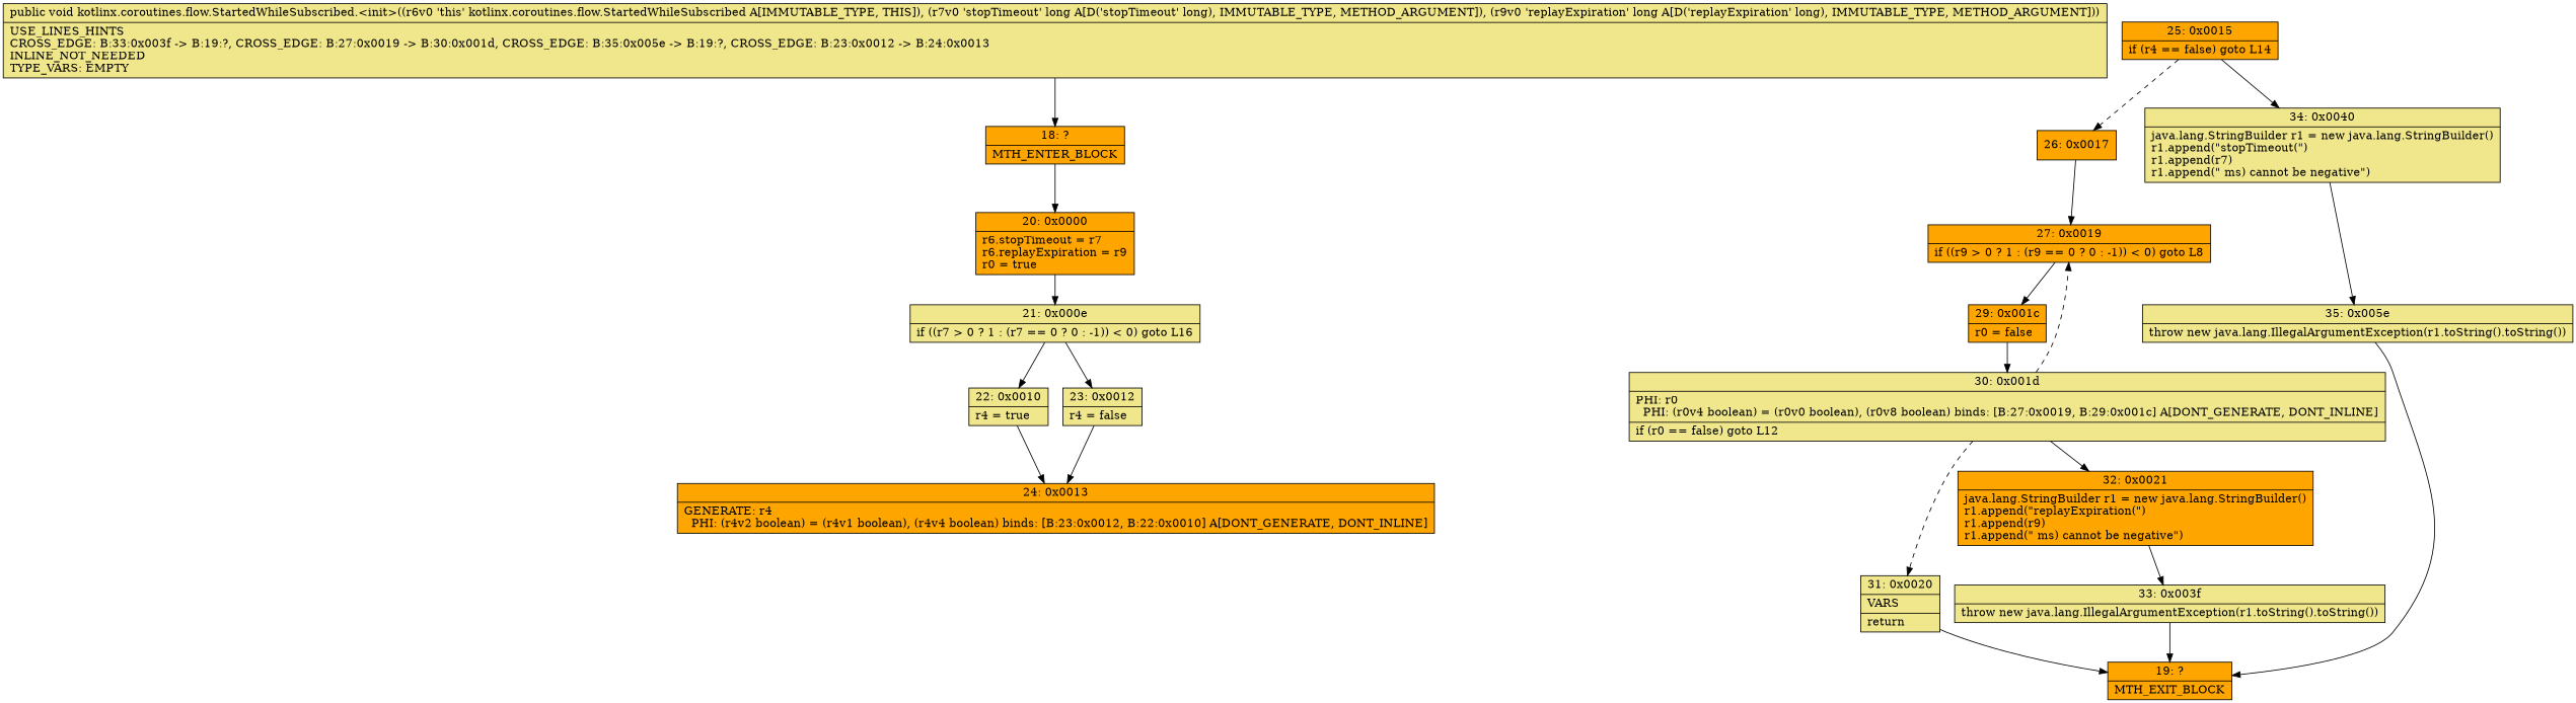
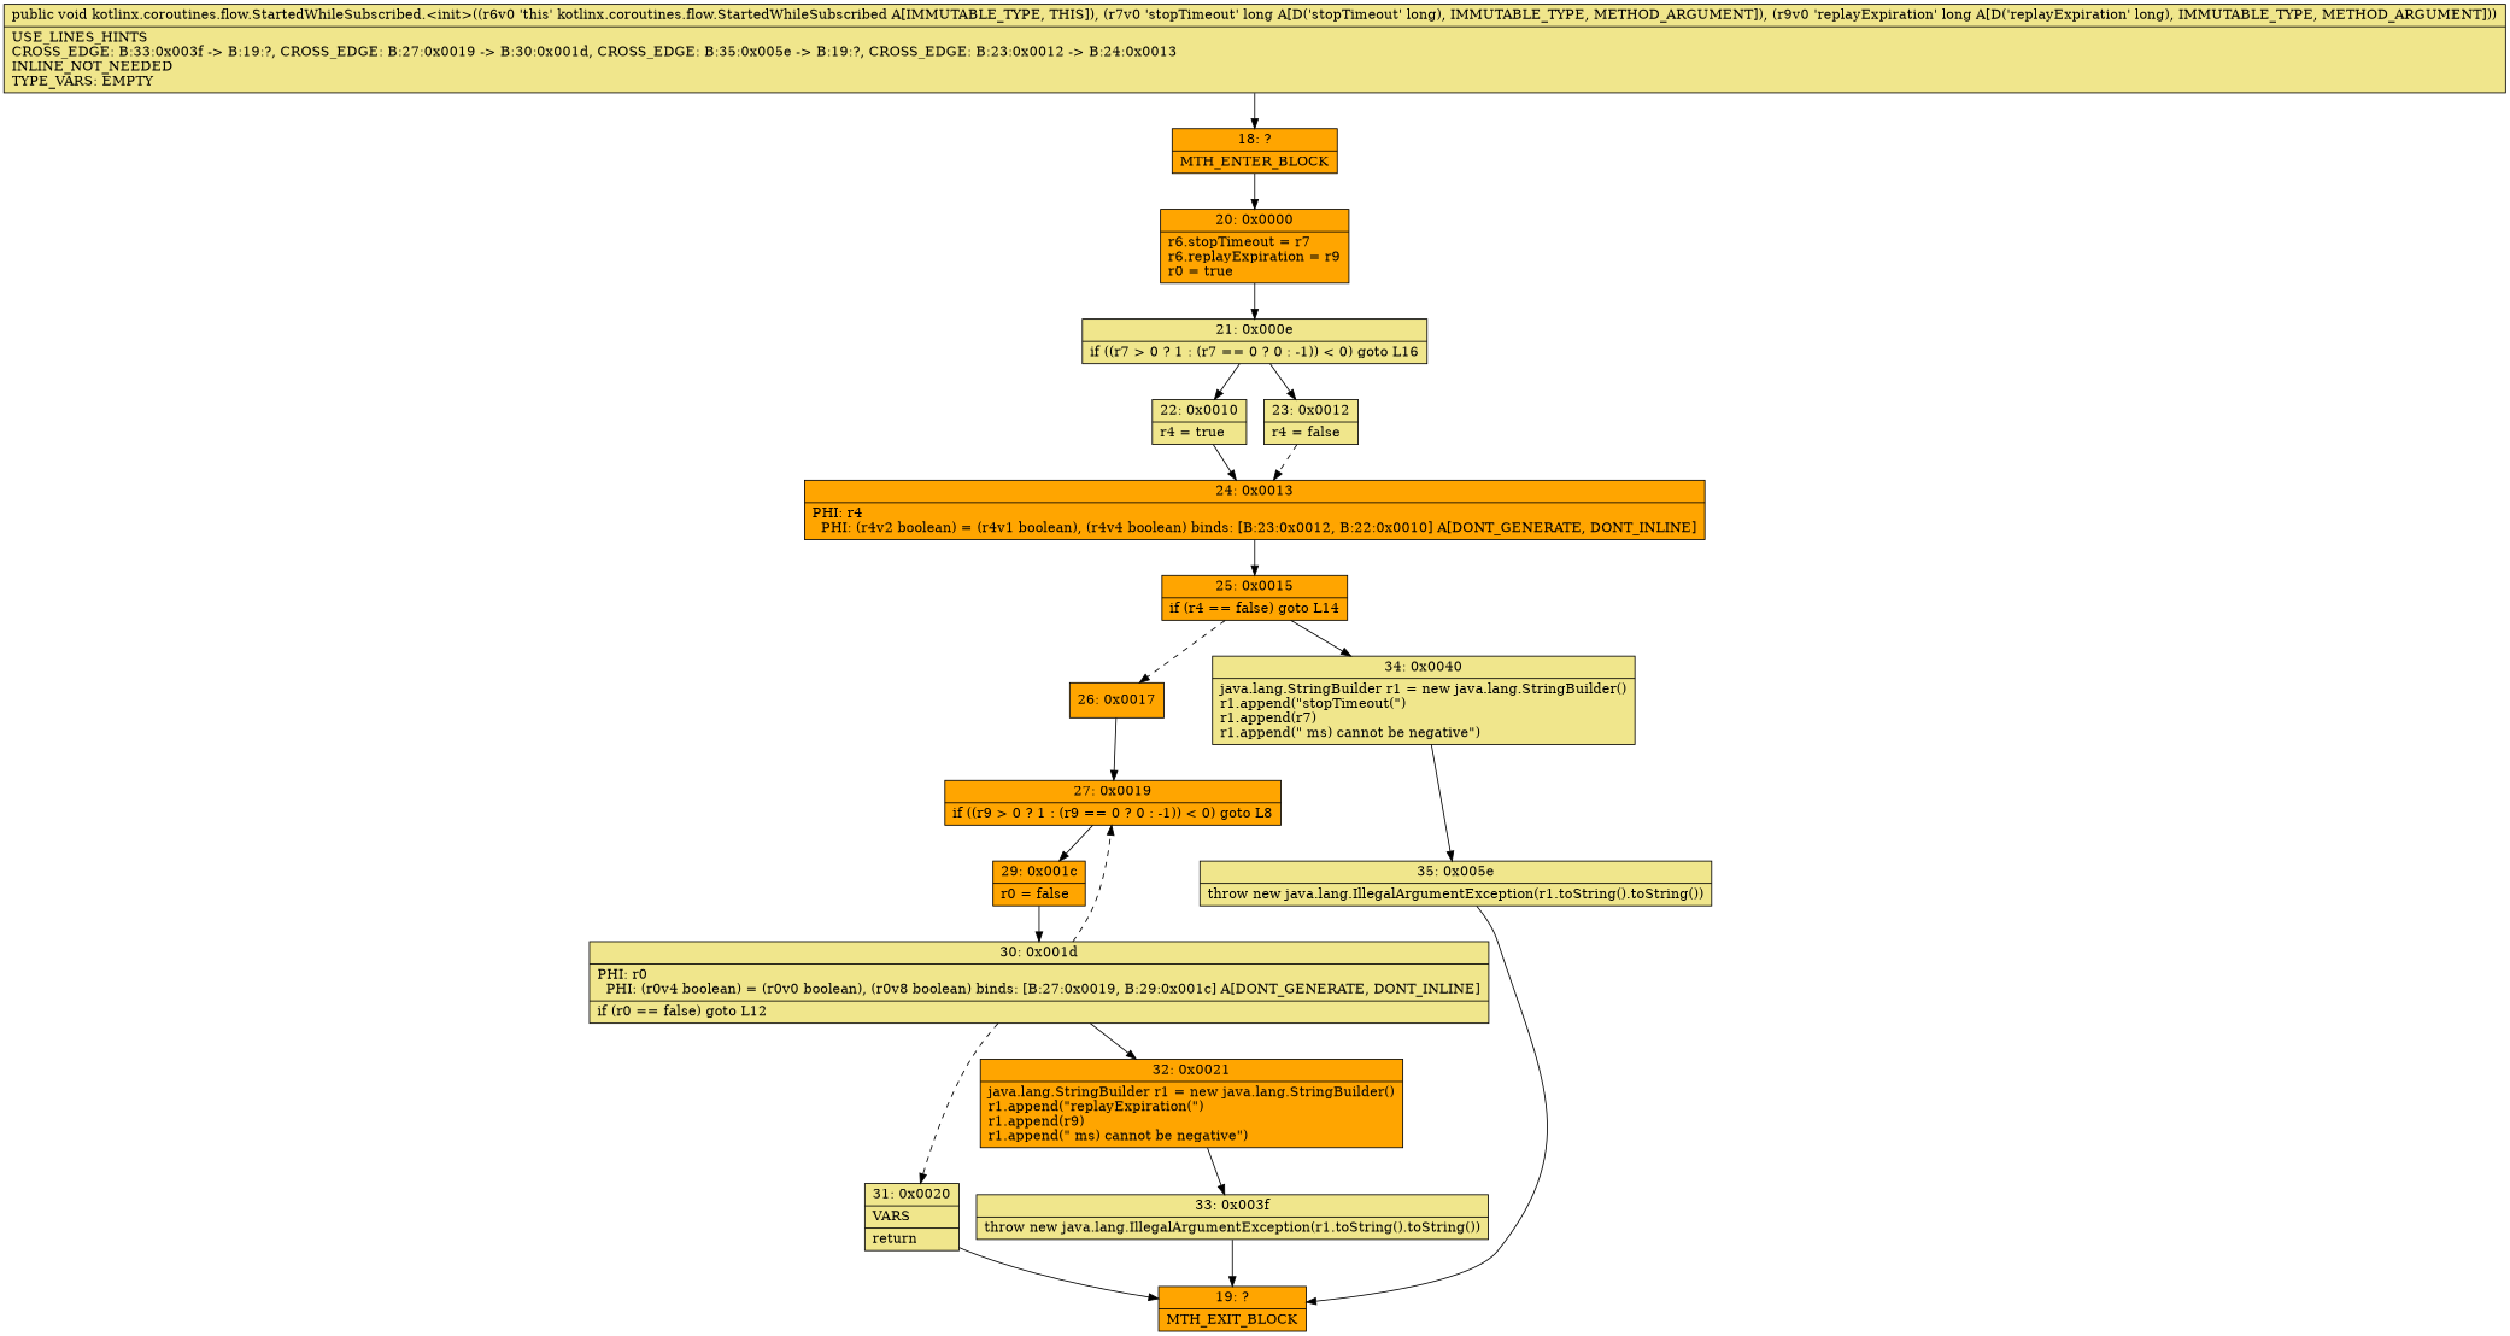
  digraph {
    node [fillcolor=orange shape=record style=filled]
    n1 [label="{18\:\ ?|MTH_ENTER_BLOCK\l}"]
    n2 [label="{20\:\ 0x0000|r6.stopTimeout = r7\lr6.replayExpiration = r9\lr0 = true\l}"]
    n3 [fillcolor=khaki label="{21\:\ 0x000e|if ((r7 \> 0 ? 1 : (r7 == 0 ? 0 : \-1)) \< 0) goto L16\l}"]
    n4 [fillcolor=khaki label="{22\:\ 0x0010|r4 = true\l}"]
    n5 [fillcolor=khaki label="{23\:\ 0x0012|r4 = false\l}"]
-   n6 [label="{24\:\ 0x0013|GENERATE: r4 \l  PHI: (r4v2 boolean) = (r4v1 boolean), (r4v4 boolean) binds: [B:23:0x0012, B:22:0x0010] A[DONT_GENERATE, DONT_INLINE]\l}"]
+   n6 [label="{24\:\ 0x0013|PHI: r4 \l  PHI: (r4v2 boolean) = (r4v1 boolean), (r4v4 boolean) binds: [B:23:0x0012, B:22:0x0010] A[DONT_GENERATE, DONT_INLINE]\l}"]
    n7 [label="{25\:\ 0x0015|if (r4 == false) goto L14\l}"]
    n8 [label="{26\:\ 0x0017}"]
    n9 [fillcolor=khaki label="{34\:\ 0x0040|java.lang.StringBuilder r1 = new java.lang.StringBuilder()\lr1.append(\"stopTimeout(\")\lr1.append(r7)\lr1.append(\" ms) cannot be negative\")\l}"]
    n10 [label="{27\:\ 0x0019|if ((r9 \> 0 ? 1 : (r9 == 0 ? 0 : \-1)) \< 0) goto L8\l}"]
    n11 [fillcolor=khaki label="{35\:\ 0x005e|throw new java.lang.IllegalArgumentException(r1.toString().toString())\l}"]
    n12 [label="{29\:\ 0x001c|r0 = false\l}"]
    n13 [fillcolor=khaki label="{30\:\ 0x001d|PHI: r0 \l  PHI: (r0v4 boolean) = (r0v0 boolean), (r0v8 boolean) binds: [B:27:0x0019, B:29:0x001c] A[DONT_GENERATE, DONT_INLINE]\l|if (r0 == false) goto L12\l}"]
    n14 [fillcolor=khaki label="{31\:\ 0x0020|VARS\l|return\l}"]
    n15 [label="{32\:\ 0x0021|java.lang.StringBuilder r1 = new java.lang.StringBuilder()\lr1.append(\"replayExpiration(\")\lr1.append(r9)\lr1.append(\" ms) cannot be negative\")\l}"]
    n16 [label="{19\:\ ?|MTH_EXIT_BLOCK\l}"]
    n17 [fillcolor=khaki label="{33\:\ 0x003f|throw new java.lang.IllegalArgumentException(r1.toString().toString())\l}"]
    n18 [fillcolor=khaki label="{public void kotlinx.coroutines.flow.StartedWhileSubscribed.\<init\>((r6v0 'this' kotlinx.coroutines.flow.StartedWhileSubscribed A[IMMUTABLE_TYPE, THIS]), (r7v0 'stopTimeout' long A[D('stopTimeout' long), IMMUTABLE_TYPE, METHOD_ARGUMENT]), (r9v0 'replayExpiration' long A[D('replayExpiration' long), IMMUTABLE_TYPE, METHOD_ARGUMENT]))  | USE_LINES_HINTS\lCROSS_EDGE: B:33:0x003f \-\> B:19:?, CROSS_EDGE: B:27:0x0019 \-\> B:30:0x001d, CROSS_EDGE: B:35:0x005e \-\> B:19:?, CROSS_EDGE: B:23:0x0012 \-\> B:24:0x0013\lINLINE_NOT_NEEDED\lTYPE_VARS: EMPTY\l}"]
    n1 -> n2
    n2 -> n3
    n3 -> n4 [style=solid]
    n3 -> n5
    n4 -> n6
-   n5 -> n6
+   n5 -> n6 [style=dashed]
+   n6 -> n7
    n7 -> n8 [style=dashed]
    n7 -> n9
    n8 -> n10
    n9 -> n11
    n10 -> n12
    n11 -> n16
    n12 -> n13
    n13 -> n10 [style=dashed]
    n13 -> n14 [style=dashed]
    n13 -> n15
    n14 -> n16
    n15 -> n17
    n17 -> n16
    n18 -> n1
  }
